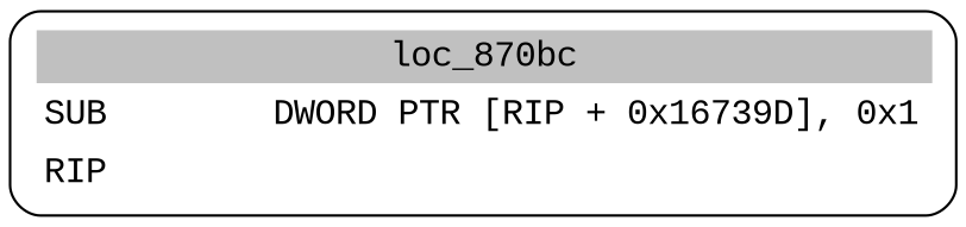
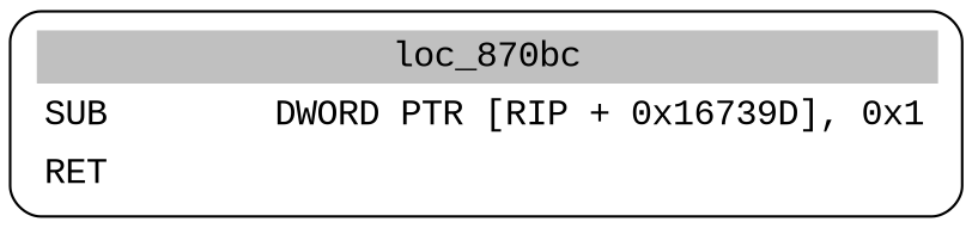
  digraph {
    rankdir=LR
-   n1 [fontname="Courier New" label=<<table border="0" cellborder="0" cellpadding="3"><tr><td align="center" colspan="2" bgcolor="grey">loc_870bc</td></tr><tr><td align="left">SUB        DWORD PTR [RIP + 0x16739D], 0x1</td></tr><tr><td align="left">RIP        </td></tr></table>> shape=Mrecord]
+   n1 [fontname="Courier New" label=<<table border="0" cellborder="0" cellpadding="3"><tr><td align="center" colspan="2" bgcolor="grey">loc_870bc</td></tr><tr><td align="left">SUB        DWORD PTR [RIP + 0x16739D], 0x1</td></tr><tr><td align="left">RET        </td></tr></table>> shape=Mrecord]
  }
